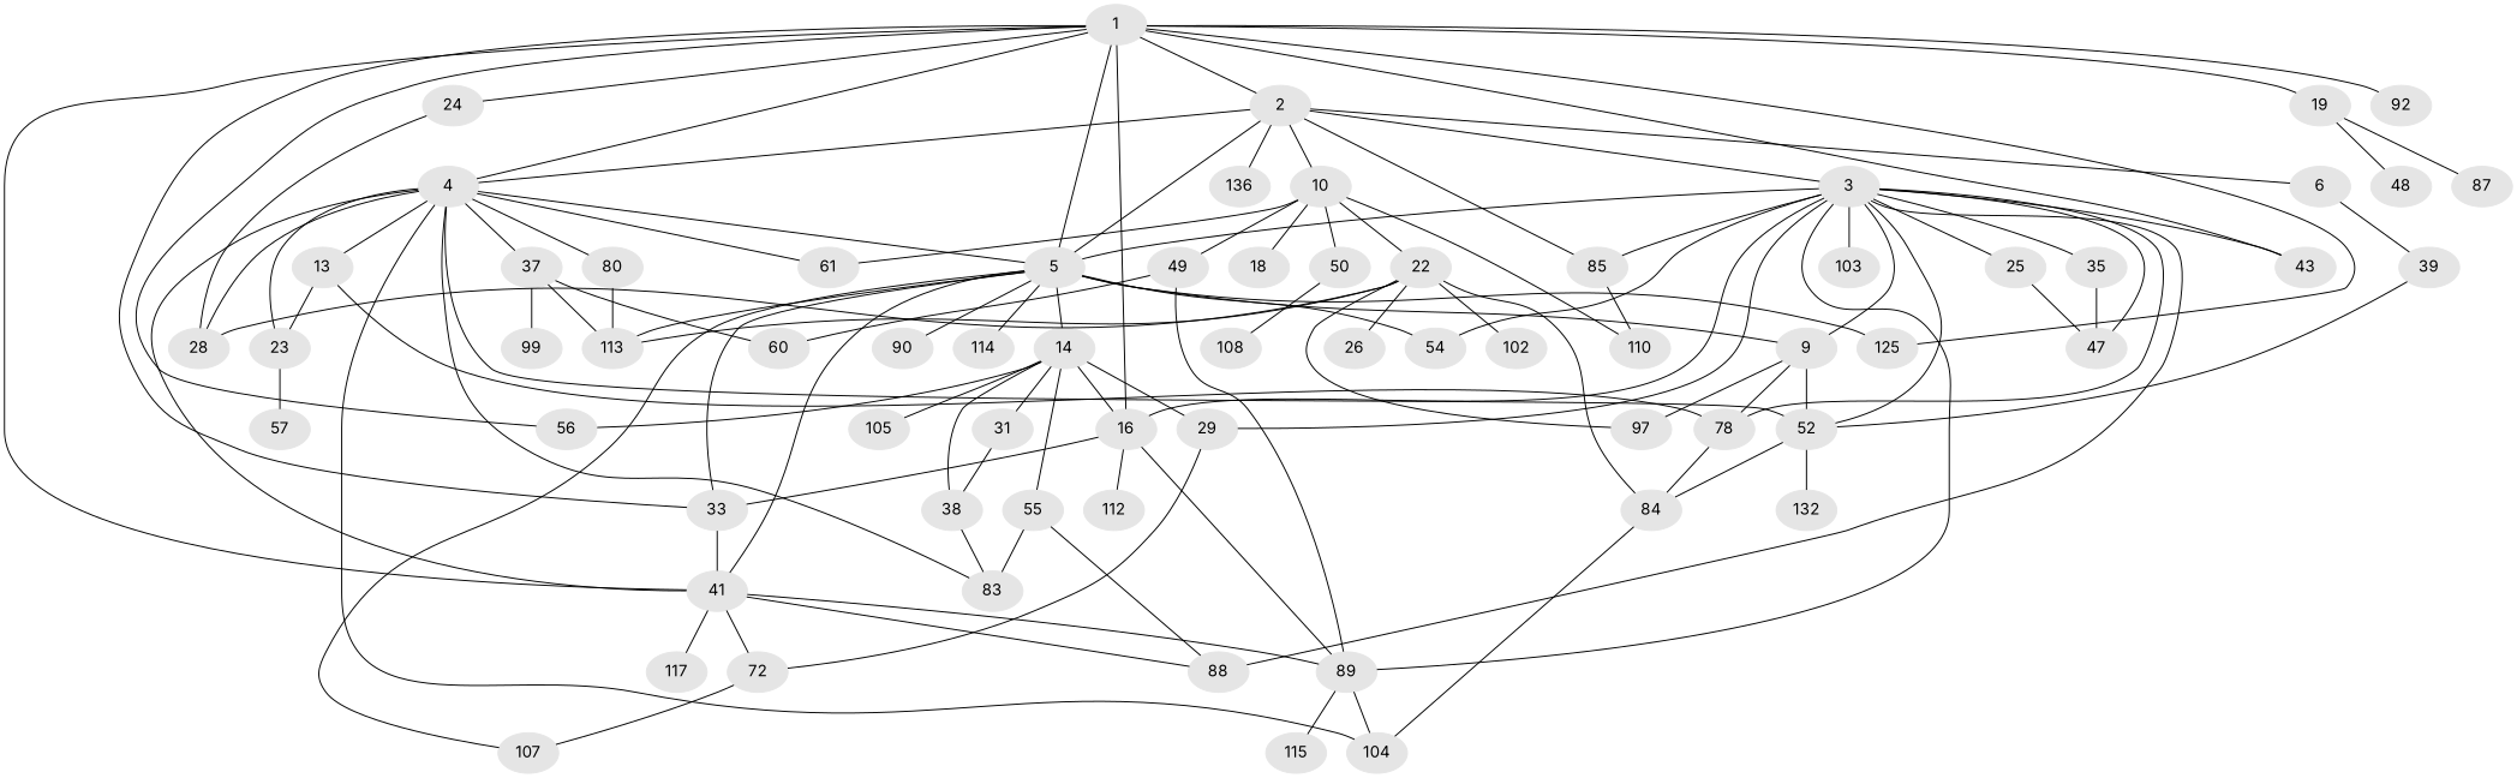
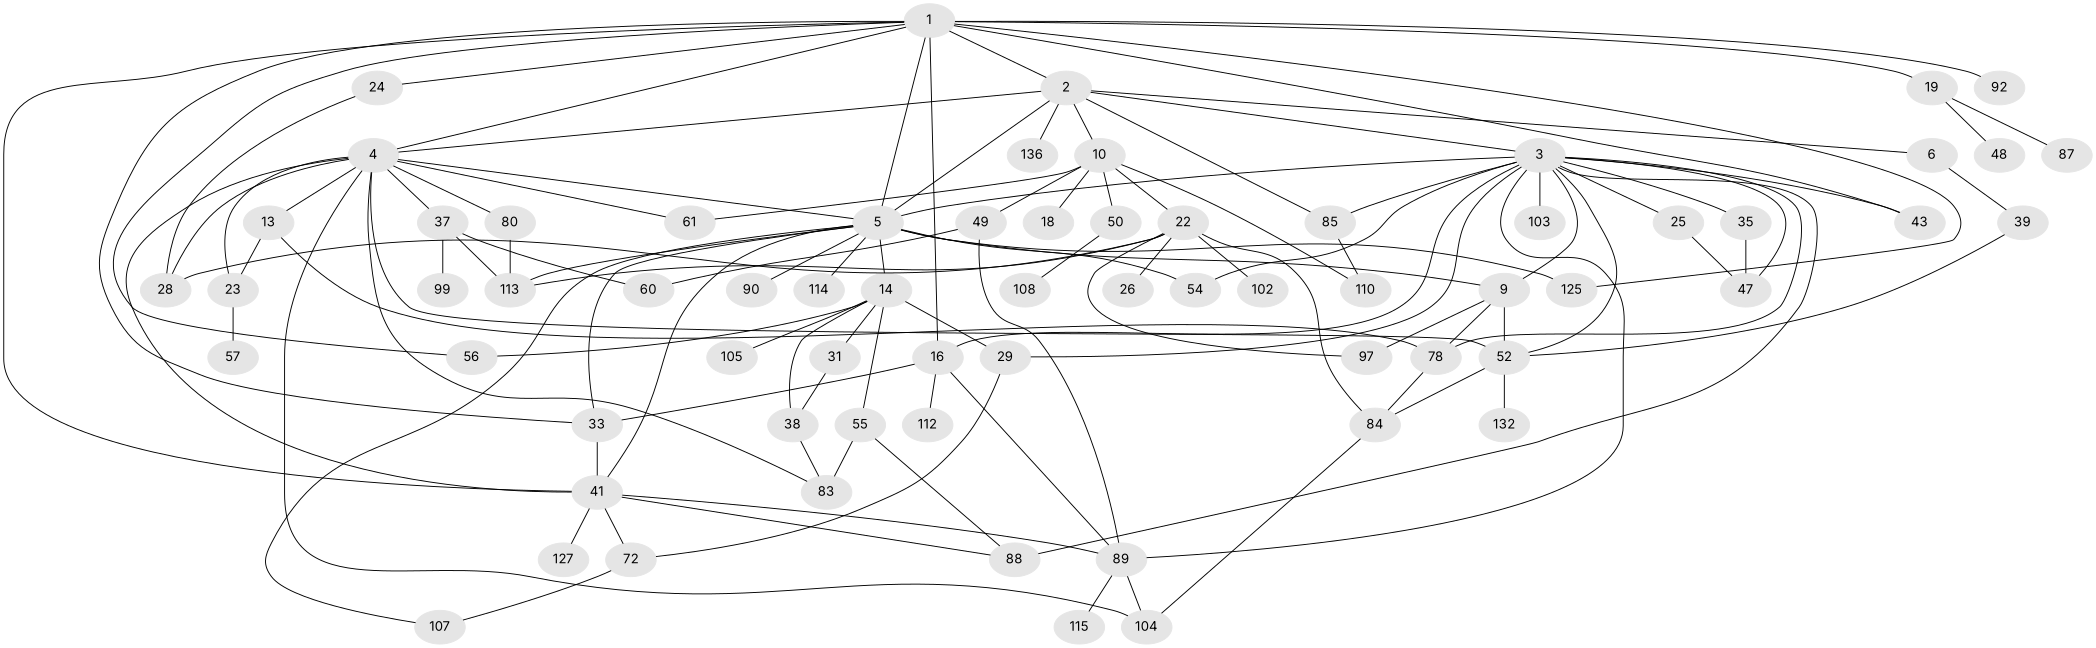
  graph {
    fontname=Inter
    node [color=gray90 fontname=Inter style=filled]
    edge [fontname=Inter]
    1 [super="+15+40"]
    2
    4 [super="+12+96+20"]
    5 [super="+32+66+34"]
    16 [super="+73+27"]
    19
    24 [super="+123"]
    33 [super="+129+51"]
    41 [super="+45"]
    43 [super="+53"]
    56
    92 [super="+93"]
    125
    3 [super="+7+67+8"]
    6
    10 [super="+30+42"]
    85
    136
    52 [super="+111+81"]
    13 [super="+119"]
    23
    28
    37 [super="+98"]
    61 [super="+65"]
    80
    83 [super="+106"]
    104 [super="+130"]
    9 [super="+58"]
    54
    14 [super="+118+17+59"]
    90
    107
    113 [super="+127"]
    114
    89 [super="+122+91"]
    112
    48
    87
    88
    72
-   117
+   117 [label=127]
    25 [super="+36"]
    29
    35
    47
    78 [super="+79"]
    103
    39
    18
    22 [super="+71"]
    49
    50
    110
    97
    84
    132
    115
    57
    60 [super="+94"]
    99
    55 [super="+120+68+86"]
    31
    38
    105
    26 [super="+109"]
    102
    108
    1 -- 2
    1 -- 4
    1 -- 5
    1 -- 16
    1 -- 19
    1 -- 24
    1 -- 33
    1 -- 41
    1 -- 43
    1 -- 56
    1 -- 92 [weight=2]
    1 -- 125
    2 -- 4
    2 -- 5
    2 -- 3
    2 -- 6
    2 -- 10
    2 -- 85
    2 -- 136
    4 -- 5
    4 -- 41 [weight=2]
    4 -- 52
    4 -- 13
    4 -- 23
    4 -- 28
    4 -- 37
    4 -- 61
    4 -- 80
    4 -- 83
    4 -- 104
    5 -- 33
    5 -- 41
    5 -- 125
    5 -- 9
    5 -- 54
    5 -- 14 [weight=2]
    5 -- 90
    5 -- 107
    5 -- 113
    5 -- 114
    16 -- 33
    16 -- 89
    16 -- 112
    19 -- 48
    19 -- 87
    24 -- 28
    33 -- 41
    41 -- 89
    41 -- 88
    41 -- 72
    41 -- 117
    3 -- 5
    3 -- 16
    3 -- 43
    3 -- 85
    3 -- 52
    3 -- 9
    3 -- 54
    3 -- 89 [weight=2]
    3 -- 88
    3 -- 25
    3 -- 29
    3 -- 35
    3 -- 47
    3 -- 78
    3 -- 103
    6 -- 39
    10 -- 61
    10 -- 18
    10 -- 22
    10 -- 49
    10 -- 50
    10 -- 110
    85 -- 110
    52 -- 84
    52 -- 132
    13 -- 23
    13 -- 78
    23 -- 57
    37 -- 113
    37 -- 60
    37 -- 99
    80 -- 113
    9 -- 52
    9 -- 78
    9 -- 97
-   14 -- 16
    14 -- 56
    14 -- 29
    14 -- 55
    14 -- 31
    14 -- 38
    14 -- 105
    89 -- 104
    89 -- 115
    72 -- 107
    25 -- 47
    29 -- 72
    35 -- 47
    78 -- 84
    39 -- 52
    22 -- 28
    22 -- 113
    22 -- 97
    22 -- 84
    22 -- 26
    22 -- 102
    49 -- 89
    49 -- 60
    50 -- 108
    84 -- 104
    55 -- 83 [weight=2]
    55 -- 88
    31 -- 38
    38 -- 83
  }
